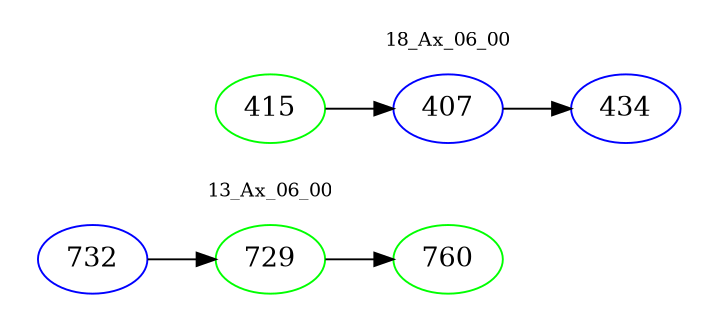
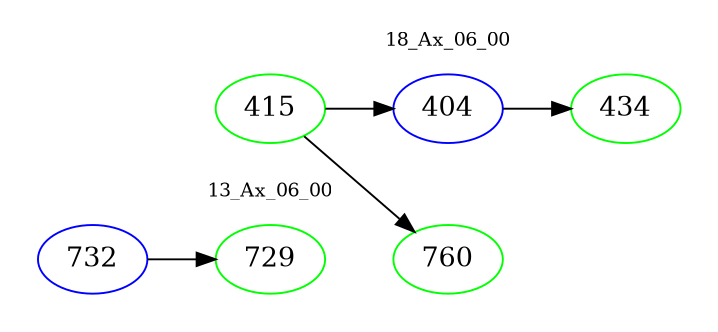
  digraph {
    rankdir=LR
    node [color=green]
    edge [color=black]
    n1 [label=415]
-   n2 [color=blue label=407]
-   n3 [color=blue label=434]
+   n2 [color=blue label=404]
+   n3 [label=434]
    n4 [color=blue label=732]
    n5 [label=729]
    n6 [label=760]
    subgraph cluster_1 {
      color=white
      fontsize=10
      label="18_Ax_06_00"
      n1
      n2
      n3
    }
    subgraph cluster_2 {
      color=white
      fontsize=10
      label="13_Ax_06_00"
      n4
      n5
      n6
    }
    n1 -> n2
    n2 -> n3
    n4 -> n5
-   n5 -> n6
+   n1 -> n6
  }
